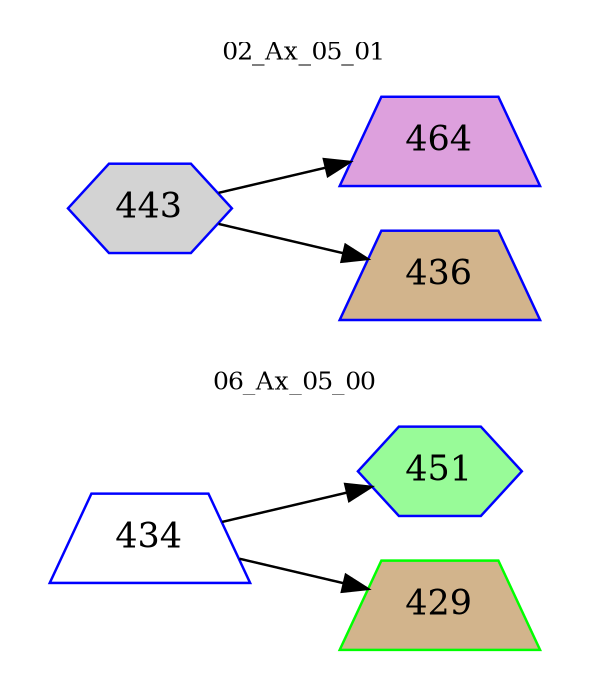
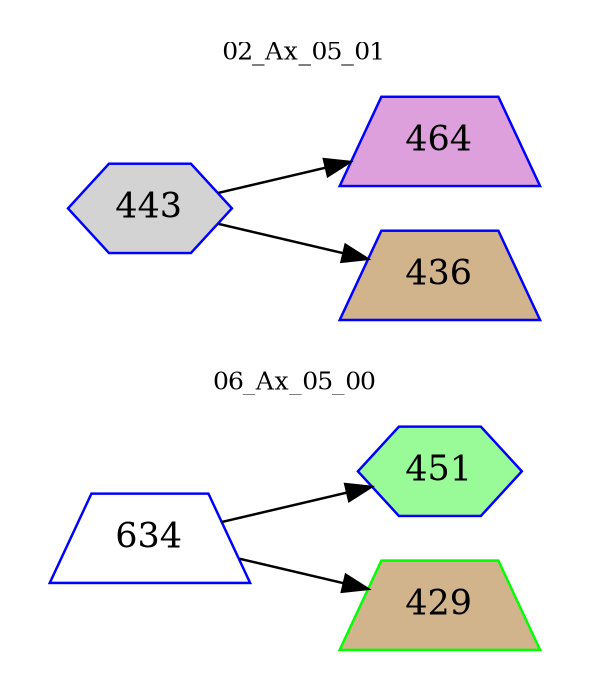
  digraph {
    rankdir=LR
    node [color=blue fillcolor=tan shape=trapezium style=filled]
    edge [color=black]
-   n1 [fillcolor=white label=434]
+   n1 [fillcolor=white label=634]
    n2 [color=green label=429]
    n3 [fillcolor=palegreen label=451 shape=hexagon]
    n4 [fillcolor=lightgrey label=443 shape=hexagon]
    n5 [label=436]
    n6 [fillcolor=plum label=464]
    subgraph cluster_1 {
      color=white
      fontsize=10
      label="06_Ax_05_00"
      n1
      n2
      n3
    }
    subgraph cluster_2 {
      color=white
      fontsize=10
      label="02_Ax_05_01"
      n4
      n5
      n6
    }
    n1 -> n2
    n1 -> n3
    n4 -> n5
    n4 -> n6
  }
